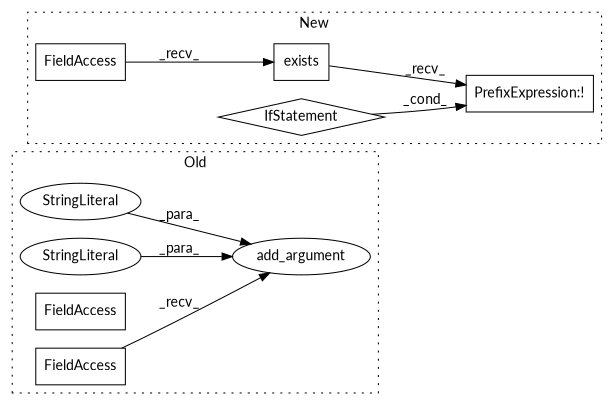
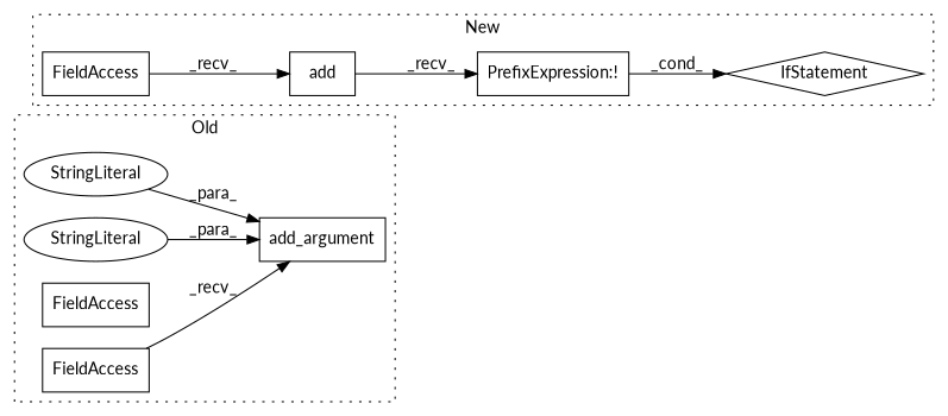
  digraph {
    fontname=Lato
    rankdir=LR
    node [a=22 fontname=Lato l=6 s=9097 shape=box]
    edge [fontname=Lato]
-   n1 [a=32 l="13,1" label=add_argument s="9104,9194" shape=ellipse]
+   n1 [a=32 l="13,1" label=add_argument s="9104,9194"]
    n2 [a=45 l=43 label=StringLiteral s=9151 shape=ellipse]
    n3 [a=45 l=13 label=StringLiteral s=9117 shape=ellipse]
    n4 [label=FieldAccess]
    n5 [label=FieldAccess]
-   n6 [a=32 l="7,1" label=exists s="1121,1141"]
+   n6 [a=32 l="7,1" label=add s="1121,1141"]
    n7 [l=7 label=FieldAccess s=1113]
    n8 [a=25 l="4,2" label=IfStatement s="1108,1142" shape=diamond]
    n9 [a=38 l=1 label="PrefixExpression:!" s=1112]
    subgraph cluster_1 {
      label=Old
      style=dotted
      n1
      n2
      n3
      n4
      n5
    }
    subgraph cluster_2 {
      label=New
      style=dotted
      n6
      n7
      n8
      n9
    }
    n2 -> n1 [label=_para_]
    n3 -> n1 [label=_para_]
    n5 -> n1 [label=_recv_]
    n6 -> n9 [label=_recv_]
    n7 -> n6 [label=_recv_]
-   n8 -> n9 [label=_cond_]
+   n9 -> n8 [label=_cond_]
  }
